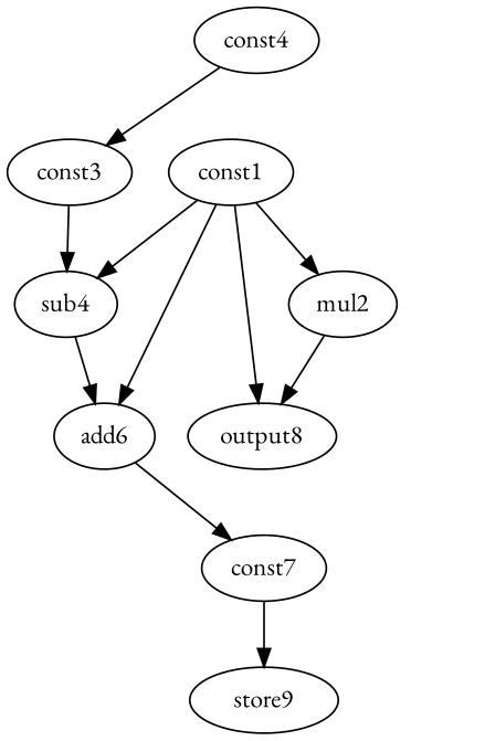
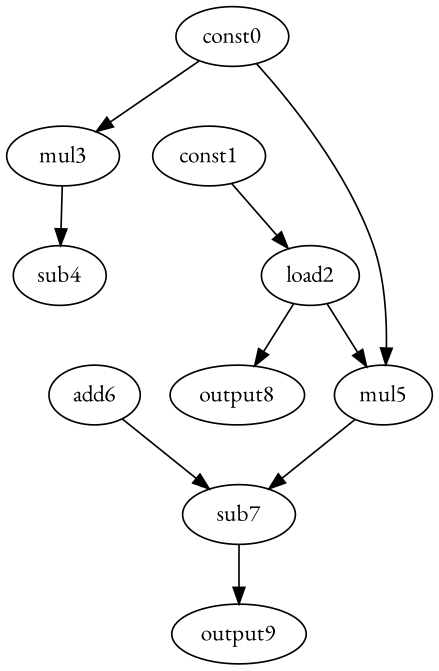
  digraph {
    fontname="EB Garamond"
    node [fontname="EB Garamond" opcode=mul]
    edge [fontname="EB Garamond" operand=0]
-   mul3 [label=const3]
-   const0 [opcode=const label=const4]
+   mul3
+   const0 [opcode=const]
+   mul5
    sub4 [opcode=sub]
-   sub7 [opcode=sub label=const7]
-   store9 [opcode=store]
-   load2 [opcode=load label=mul2]
+   sub7 [opcode=sub]
+   store9 [opcode=store label=output9]
+   load2 [opcode=load]
    const1 [opcode=const]
    add6 [opcode=add]
    output8 [opcode=output]
    mul3 -> sub4 [operand=1]
    const0 -> mul3
-   sub4 -> add6 [operand=1]
+   const0 -> mul5
+   mul5 -> sub7
    sub7 -> store9
+   load2 -> mul5 [operand=1]
    load2 -> output8 [operand=1]
-   const1 -> sub4
    const1 -> load2
-   const1 -> add6
-   const1 -> output8
    add6 -> sub7 [operand=1]
  }
